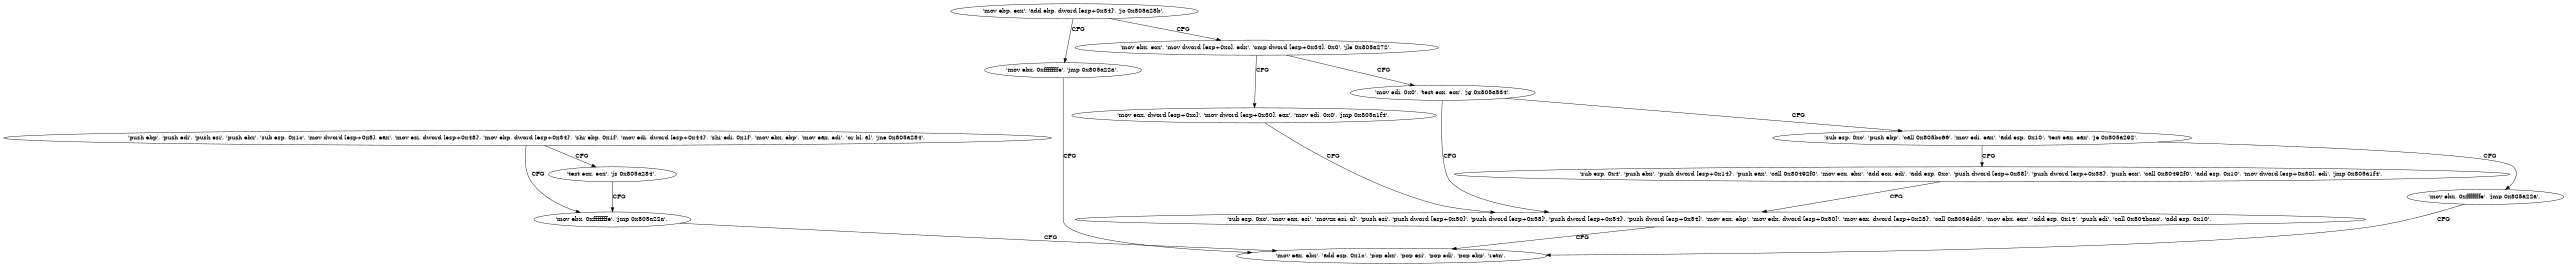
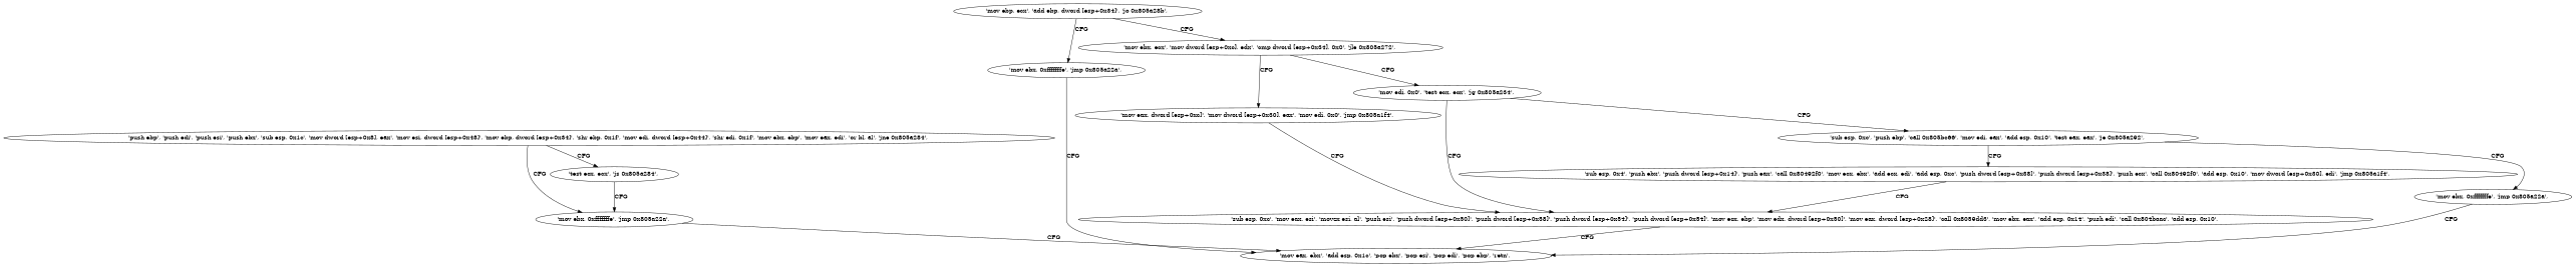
  digraph {
    n1 [label="'push ebp', 'push edi', 'push esi', 'push ebx', 'sub esp, 0x1c', 'mov dword [esp+0x8], eax', 'mov esi, dword [esp+0x48]', 'mov ebp, dword [esp+0x34]', 'shr ebp, 0x1f', 'mov edi, dword [esp+0x44]', 'shr edi, 0x1f', 'mov ebx, ebp', 'mov eax, edi', 'or bl, al', 'jne 0x805a284', "]
    n2 [label="'mov ebx, 0xfffffffe', 'jmp 0x805a22a', "]
    n3 [label="'test ecx, ecx', 'js 0x805a284', "]
    n4 [label="'mov eax, ebx', 'add esp, 0x1c', 'pop ebx', 'pop esi', 'pop edi', 'pop ebp', 'retn', "]
    n5 [label="'mov ebp, ecx', 'add ebp, dword [esp+0x34]', 'jo 0x805a28b', "]
    n6 [label="'mov ebx, 0xfffffffe', 'jmp 0x805a22a', "]
    n7 [label="'mov ebx, ecx', 'mov dword [esp+0xc], edx', 'cmp dword [esp+0x34], 0x0', 'jle 0x805a272', "]
    n8 [label="'mov eax, dword [esp+0xc]', 'mov dword [esp+0x30], eax', 'mov edi, 0x0', 'jmp 0x805a1f4', "]
-   n9 [label="'mov edi, 0x0', 'test ecx, ecx', 'jg 0x805a534',"]
+   n9 [label="'mov edi, 0x0', 'test ecx, ecx', 'jg 0x805a234', "]
    n10 [label="'sub esp, 0xc', 'mov eax, esi', 'movzx esi, al', 'push esi', 'push dword [esp+0x50]', 'push dword [esp+0x58]', 'push dword [esp+0x54]', 'push dword [esp+0x54]', 'mov ecx, ebp', 'mov edx, dword [esp+0x50]', 'mov eax, dword [esp+0x28]', 'call 0x8059dd3', 'mov ebx, eax', 'add esp, 0x14', 'push edi', 'call 0x804baac', 'add esp, 0x10', "]
    n11 [label="'sub esp, 0xc', 'push ebp', 'call 0x805bc66', 'mov edi, eax', 'add esp, 0x10', 'test eax, eax', 'je 0x805a292', "]
    n12 [label="'mov ebx, 0xfffffffe', 'jmp 0x805a22a', "]
    n13 [label="'sub esp, 0x4', 'push ebx', 'push dword [esp+0x14]', 'push eax', 'call 0x80492f0', 'mov ecx, ebx', 'add ecx, edi', 'add esp, 0xc', 'push dword [esp+0x38]', 'push dword [esp+0x38]', 'push ecx', 'call 0x80492f0', 'add esp, 0x10', 'mov dword [esp+0x30], edi', 'jmp 0x805a1f4', "]
    n1 -> n2 [label=CFG]
    n1 -> n3 [label=CFG]
    n2 -> n4 [label=CFG]
    n3 -> n2 [label=CFG]
    n5 -> n6 [label=CFG]
    n5 -> n7 [label=CFG]
    n6 -> n4 [label=CFG]
    n7 -> n8 [label=CFG]
    n7 -> n9 [label=CFG]
    n8 -> n10 [label=CFG]
    n9 -> n10 [label=CFG]
    n9 -> n11 [label=CFG]
    n10 -> n4 [label=CFG]
    n11 -> n12 [label=CFG]
    n11 -> n13 [label=CFG]
    n12 -> n4 [label=CFG]
    n13 -> n10 [label=CFG]
  }
